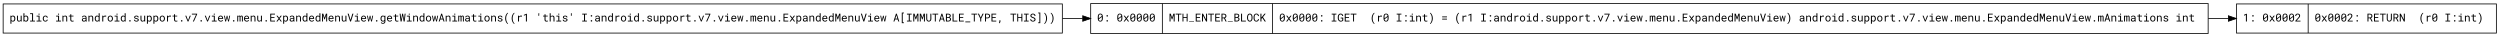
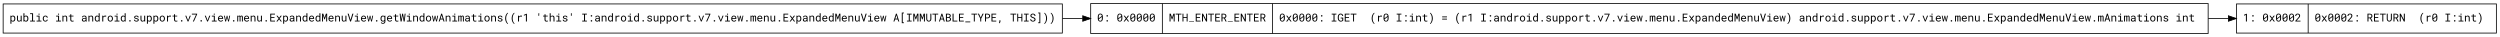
  digraph {
    rankdir=LR
    fontname="Roboto Mono"
    node [shape=record fontname="Roboto Mono"]
    edge [fontname="Roboto Mono"]
-   n1 [label="{0\:\ 0x0000|MTH_ENTER_BLOCK\l|0x0000: IGET  (r0 I:int) = (r1 I:android.support.v7.view.menu.ExpandedMenuView) android.support.v7.view.menu.ExpandedMenuView.mAnimations int \l}"]
+   n1 [label="{0\:\ 0x0000|MTH_ENTER_ENTER\l|0x0000: IGET  (r0 I:int) = (r1 I:android.support.v7.view.menu.ExpandedMenuView) android.support.v7.view.menu.ExpandedMenuView.mAnimations int \l}"]
    n2 [label="{1\:\ 0x0002|0x0002: RETURN  (r0 I:int) \l}"]
    n3 [label="{public int android.support.v7.view.menu.ExpandedMenuView.getWindowAnimations((r1 'this' I:android.support.v7.view.menu.ExpandedMenuView A[IMMUTABLE_TYPE, THIS])) }"]
    n1 -> n2
    n3 -> n1
  }
